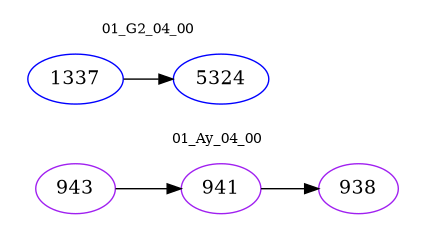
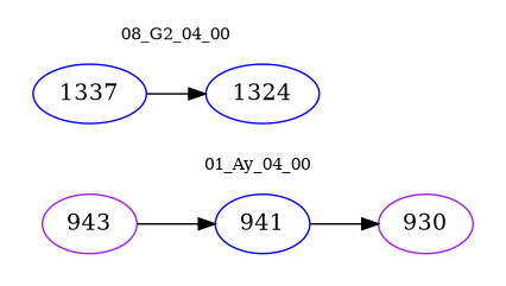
  digraph {
    rankdir=LR
    node [color=blue]
    edge [color=black]
    n1 [color=purple label=943]
-   n2 [color=purple label=941]
-   n3 [color=purple label=938]
+   n2 [label=941]
+   n3 [color=purple label=930]
    n4 [label=1337]
-   n5 [label=5324]
+   n5 [label=1324]
    subgraph cluster_1 {
      color=white
      fontsize=10
      label="01_Ay_04_00"
      n1
      n2
      n3
    }
    subgraph cluster_2 {
      color=white
      fontsize=10
-     label="01_G2_04_00"
+     label="08_G2_04_00"
      n4
      n5
    }
    n1 -> n2
    n2 -> n3
    n4 -> n5
  }
